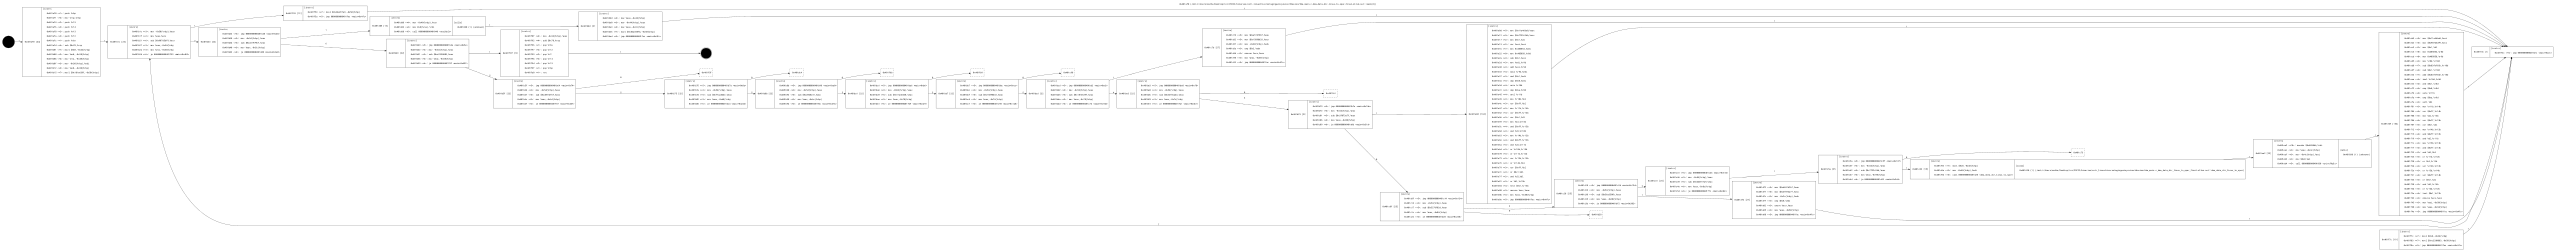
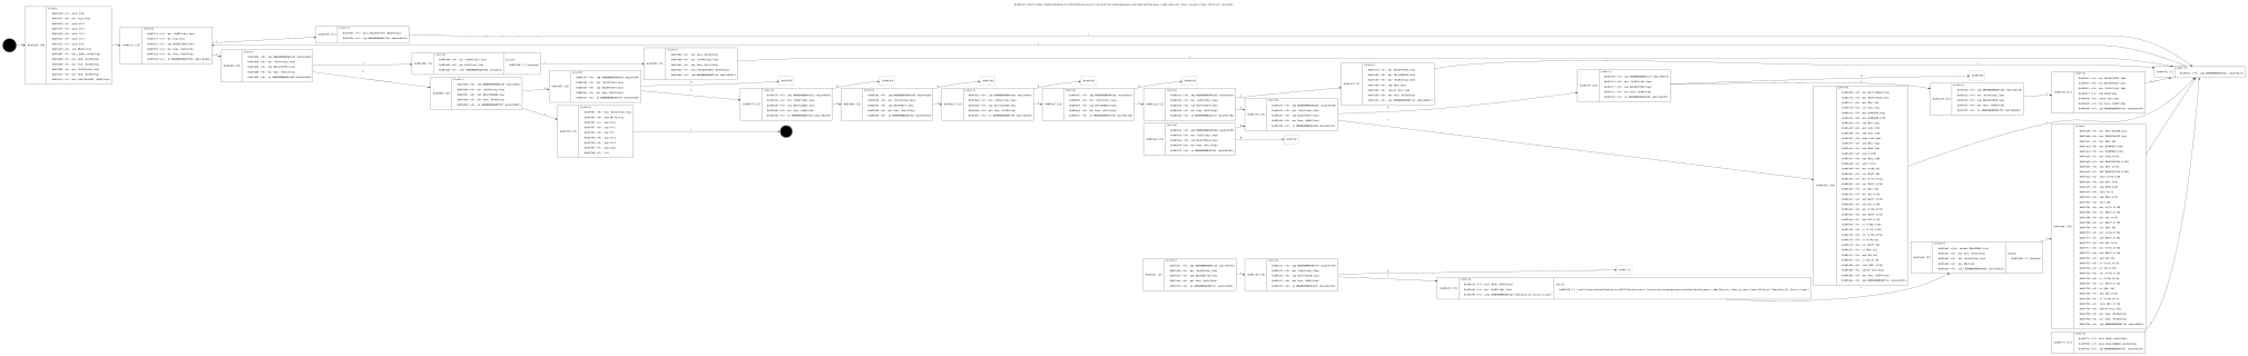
  digraph {
    fontname="Roboto Mono"
    label="0x401af0 (/mnt/c/Users/mathe/Desktop/tcc/POCII/binaries/extr_linuxdriversstagingunisysvisorhbavisorhba_main.c_dma_data_dir_linux_to_spar_Final-ollvm.out::main(0))"
    labelloc=t
    rankdir=LR
    node [fontname="Roboto Mono" shape=record]
    edge [fontname="Roboto Mono"]
    Entry [fillcolor=black height=0.3 shape=circle style=filled width=0.3]
    n2 [label="{\n     0x401af0 [44]\l\n     | [instrs]\l\n     &nbsp;&nbsp;0x401af0 \<+1\>: push %rbp\l\n     &nbsp;&nbsp;0x401af1 \<+3\>: mov %rsp,%rbp\l\n     &nbsp;&nbsp;0x401af4 \<+2\>: push %r15\l\n     &nbsp;&nbsp;0x401af6 \<+2\>: push %r14\l\n     &nbsp;&nbsp;0x401af8 \<+2\>: push %r13\l\n     &nbsp;&nbsp;0x401afa \<+2\>: push %r12\l\n     &nbsp;&nbsp;0x401afc \<+1\>: push %rbx\l\n     &nbsp;&nbsp;0x401afd \<+4\>: sub $0x78,%rsp\l\n     &nbsp;&nbsp;0x401b01 \<+7\>: movl $0x0,-0x34(%rbp)\l\n     &nbsp;&nbsp;0x401b08 \<+3\>: mov %edi,-0x38(%rbp)\l\n     &nbsp;&nbsp;0x401b0b \<+4\>: mov %rsi,-0x40(%rbp)\l\n     &nbsp;&nbsp;0x401b0f \<+3\>: mov -0x38(%rbp),%edi\l\n     &nbsp;&nbsp;0x401b12 \<+3\>: mov %edi,-0x30(%rbp)\l\n     &nbsp;&nbsp;0x401b15 \<+7\>: movl $0x181e639f,-0x50(%rbp)\l\n  }"]
    n3 [label="{\n     0x401b1c [23]\l\n     | [instrs]\l\n     &nbsp;&nbsp;0x401b1c \<+3\>: mov -0x50(%rbp),%eax\l\n     &nbsp;&nbsp;0x401b1f \<+2\>: mov %eax,%ecx\l\n     &nbsp;&nbsp;0x401b21 \<+6\>: sub $0x907d5df9,%ecx\l\n     &nbsp;&nbsp;0x401b27 \<+3\>: mov %eax,-0x54(%rbp)\l\n     &nbsp;&nbsp;0x401b2a \<+3\>: mov %ecx,-0x58(%rbp)\l\n     &nbsp;&nbsp;0x401b2d \<+6\>: je 0000000000401f53 \<main+0x463\>\l\n  }"]
    n4 [label="{\n     0x401f53 [12]\l\n     | [instrs]\l\n     &nbsp;&nbsp;0x401f53 \<+7\>: movl $0x6de017a9,-0x50(%rbp)\l\n     &nbsp;&nbsp;0x401f5a \<+5\>: jmp 0000000000401fec \<main+0x4fc\>\l\n  }"]
    n5 [label="{\n     0x401b33 [22]\l\n     | [instrs]\l\n     &nbsp;&nbsp;0x401b33 \<+5\>: jmp 0000000000401b38 \<main+0x48\>\l\n     &nbsp;&nbsp;0x401b38 \<+3\>: mov -0x54(%rbp),%eax\l\n     &nbsp;&nbsp;0x401b3b \<+5\>: sub $0xa51979bf,%eax\l\n     &nbsp;&nbsp;0x401b40 \<+3\>: mov %eax,-0x5c(%rbp)\l\n     &nbsp;&nbsp;0x401b43 \<+6\>: je 0000000000401dd0 \<main+0x2e0\>\l\n  }"]
    n6 [label="{\n     0x401fec [5]\l\n     | [instrs]\l\n     &nbsp;&nbsp;0x401fec \<+5\>: jmp 0000000000401b1c \<main+0x2c\>\l\n  }"]
    n7 [label="{\n     0x401dd0 [13]\l\n     | [instrs]\l\n     &nbsp;&nbsp;0x401dd0 \<+4\>: mov -0x40(%rbp),%rax\l\n     &nbsp;&nbsp;0x401dd4 \<+4\>: mov 0x8(%rax),%rdi\l\n     &nbsp;&nbsp;0x401dd8 \<+5\>: call 0000000000401040 \<atoi@plt\>\l\n     | [calls]\l\n     &nbsp;&nbsp;0x401040 \{1\} (unknown)\l\n  }"]
    n8 [label="{\n     0x401b49 [22]\l\n     | [instrs]\l\n     &nbsp;&nbsp;0x401b49 \<+5\>: jmp 0000000000401b4e \<main+0x5e\>\l\n     &nbsp;&nbsp;0x401b4e \<+3\>: mov -0x54(%rbp),%eax\l\n     &nbsp;&nbsp;0x401b51 \<+5\>: sub $0xc2330083,%eax\l\n     &nbsp;&nbsp;0x401b56 \<+3\>: mov %eax,-0x60(%rbp)\l\n     &nbsp;&nbsp;0x401b59 \<+6\>: je 0000000000401f8f \<main+0x49f\>\l\n  }"]
    n9 [label="{\n     0x401ddd [21]\l\n     | [instrs]\l\n     &nbsp;&nbsp;0x401ddd \<+3\>: mov %eax,-0x44(%rbp)\l\n     &nbsp;&nbsp;0x401de0 \<+3\>: mov -0x44(%rbp),%eax\l\n     &nbsp;&nbsp;0x401de3 \<+3\>: mov %eax,-0x2c(%rbp)\l\n     &nbsp;&nbsp;0x401de6 \<+7\>: movl $0x56a350fb,-0x50(%rbp)\l\n     &nbsp;&nbsp;0x401ded \<+5\>: jmp 0000000000401fec \<main+0x4fc\>\l\n  }"]
    n10 [label="{\n     0x401f8f [18]\l\n     | [instrs]\l\n     &nbsp;&nbsp;0x401f8f \<+3\>: mov -0x34(%rbp),%eax\l\n     &nbsp;&nbsp;0x401f92 \<+4\>: add $0x78,%rsp\l\n     &nbsp;&nbsp;0x401f96 \<+1\>: pop %rbx\l\n     &nbsp;&nbsp;0x401f97 \<+2\>: pop %r12\l\n     &nbsp;&nbsp;0x401f99 \<+2\>: pop %r13\l\n     &nbsp;&nbsp;0x401f9b \<+2\>: pop %r14\l\n     &nbsp;&nbsp;0x401f9d \<+2\>: pop %r15\l\n     &nbsp;&nbsp;0x401f9f \<+1\>: pop %rbp\l\n     &nbsp;&nbsp;0x401fa0 \<+1\>: ret\l\n  }"]
    n11 [label="{\n     0x401b5f [22]\l\n     | [instrs]\l\n     &nbsp;&nbsp;0x401b5f \<+5\>: jmp 0000000000401b64 \<main+0x74\>\l\n     &nbsp;&nbsp;0x401b64 \<+3\>: mov -0x54(%rbp),%eax\l\n     &nbsp;&nbsp;0x401b67 \<+5\>: sub $0xd691df6f,%eax\l\n     &nbsp;&nbsp;0x401b6c \<+3\>: mov %eax,-0x64(%rbp)\l\n     &nbsp;&nbsp;0x401b6f \<+6\>: je 0000000000401f5f \<main+0x46f\>\l\n  }"]
    Exit [fillcolor=black height=0.3 peripheries=2 shape=circle style=filled width=0.3]
    n13 [label="{\n     0x401f5f\l\n  }" style=dashed]
    n14 [label="{\n     0x401b75 [22]\l\n     | [instrs]\l\n     &nbsp;&nbsp;0x401b75 \<+5\>: jmp 0000000000401b7a \<main+0x8a\>\l\n     &nbsp;&nbsp;0x401b7a \<+3\>: mov -0x54(%rbp),%eax\l\n     &nbsp;&nbsp;0x401b7d \<+5\>: sub $0xf7aa546e,%eax\l\n     &nbsp;&nbsp;0x401b82 \<+3\>: mov %eax,-0x68(%rbp)\l\n     &nbsp;&nbsp;0x401b85 \<+6\>: je 0000000000401dc4 \<main+0x2d4\>\l\n  }"]
    n15 [label="{\n     0x401eb9 [154]\l\n     | [instrs]\l\n     &nbsp;&nbsp;0x401eb9 \<+5\>: mov $0x11a466e0,%esi\l\n     &nbsp;&nbsp;0x401ebe \<+5\>: mov $0x907d5df9,%ecx\l\n     &nbsp;&nbsp;0x401ec3 \<+2\>: mov $0x1,%dl\l\n     &nbsp;&nbsp;0x401ec5 \<+8\>: mov 0x405054,%r8d\l\n     &nbsp;&nbsp;0x401ecd \<+8\>: mov 0x405058,%r9d\l\n     &nbsp;&nbsp;0x401ed5 \<+3\>: mov %r8d,%r10d\l\n     &nbsp;&nbsp;0x401ed8 \<+7\>: sub $0x83fef65e,%r10d\l\n     &nbsp;&nbsp;0x401edf \<+4\>: sub $0x1,%r10d\l\n     &nbsp;&nbsp;0x401ee3 \<+7\>: add $0x83fef65e,%r10d\l\n     &nbsp;&nbsp;0x401eea \<+4\>: imul %r10d,%r8d\l\n     &nbsp;&nbsp;0x401eee \<+4\>: and $0x1,%r8d\l\n     &nbsp;&nbsp;0x401ef2 \<+4\>: cmp $0x0,%r8d\l\n     &nbsp;&nbsp;0x401ef6 \<+4\>: sete %r11b\l\n     &nbsp;&nbsp;0x401efa \<+4\>: cmp $0xa,%r9d\l\n     &nbsp;&nbsp;0x401efe \<+3\>: setl %bl\l\n     &nbsp;&nbsp;0x401f01 \<+3\>: mov %r11b,%r14b\l\n     &nbsp;&nbsp;0x401f04 \<+4\>: xor $0xff,%r14b\l\n     &nbsp;&nbsp;0x401f08 \<+3\>: mov %bl,%r15b\l\n     &nbsp;&nbsp;0x401f0b \<+4\>: xor $0xff,%r15b\l\n     &nbsp;&nbsp;0x401f0f \<+3\>: xor $0x1,%dl\l\n     &nbsp;&nbsp;0x401f12 \<+3\>: mov %r14b,%r12b\l\n     &nbsp;&nbsp;0x401f15 \<+4\>: and $0xff,%r12b\l\n     &nbsp;&nbsp;0x401f19 \<+3\>: and %dl,%r11b\l\n     &nbsp;&nbsp;0x401f1c \<+3\>: mov %r15b,%r13b\l\n     &nbsp;&nbsp;0x401f1f \<+4\>: and $0xff,%r13b\l\n     &nbsp;&nbsp;0x401f23 \<+2\>: and %dl,%bl\l\n     &nbsp;&nbsp;0x401f25 \<+3\>: or %r11b,%r12b\l\n     &nbsp;&nbsp;0x401f28 \<+3\>: or %bl,%r13b\l\n     &nbsp;&nbsp;0x401f2b \<+3\>: xor %r13b,%r12b\l\n     &nbsp;&nbsp;0x401f2e \<+3\>: or %r15b,%r14b\l\n     &nbsp;&nbsp;0x401f31 \<+4\>: xor $0xff,%r14b\l\n     &nbsp;&nbsp;0x401f35 \<+3\>: or $0x1,%dl\l\n     &nbsp;&nbsp;0x401f38 \<+3\>: and %dl,%r14b\l\n     &nbsp;&nbsp;0x401f3b \<+3\>: or %r14b,%r12b\l\n     &nbsp;&nbsp;0x401f3e \<+4\>: test $0x1,%r12b\l\n     &nbsp;&nbsp;0x401f42 \<+3\>: cmovne %ecx,%esi\l\n     &nbsp;&nbsp;0x401f45 \<+3\>: mov %esi,-0x50(%rbp)\l\n     &nbsp;&nbsp;0x401f48 \<+6\>: mov %eax,-0x94(%rbp)\l\n     &nbsp;&nbsp;0x401f4e \<+5\>: jmp 0000000000401fec \<main+0x4fc\>\l\n  }"]
    n16 [label="{\n     0x401dc4\l\n  }" style=dashed]
    n17 [label="{\n     0x401b8b [22]\l\n     | [instrs]\l\n     &nbsp;&nbsp;0x401b8b \<+5\>: jmp 0000000000401b90 \<main+0xa0\>\l\n     &nbsp;&nbsp;0x401b90 \<+3\>: mov -0x54(%rbp),%eax\l\n     &nbsp;&nbsp;0x401b93 \<+5\>: sub $0x2068c72,%eax\l\n     &nbsp;&nbsp;0x401b98 \<+3\>: mov %eax,-0x6c(%rbp)\l\n     &nbsp;&nbsp;0x401b9b \<+6\>: je 0000000000401f6b \<main+0x47b\>\l\n  }"]
    n18 [label="{\n     0x401ea2 [23]\l\n     | [instrs]\l\n     &nbsp;&nbsp;0x401ea2 \<+10\>: movabs $0x4030b6,%rdi\l\n     &nbsp;&nbsp;0x401eac \<+3\>: mov %eax,-0x4c(%rbp)\l\n     &nbsp;&nbsp;0x401eaf \<+3\>: mov -0x4c(%rbp),%esi\l\n     &nbsp;&nbsp;0x401eb2 \<+2\>: mov $0x0,%al\l\n     &nbsp;&nbsp;0x401eb4 \<+5\>: call 0000000000401030 \<printf@plt\>\l\n     | [calls]\l\n     &nbsp;&nbsp;0x401030 \{1\} (unknown)\l\n  }"]
    n19 [label="{\n     0x401f6b\l\n  }" style=dashed]
    n20 [label="{\n     0x401ba1 [22]\l\n     | [instrs]\l\n     &nbsp;&nbsp;0x401ba1 \<+5\>: jmp 0000000000401ba6 \<main+0xb6\>\l\n     &nbsp;&nbsp;0x401ba6 \<+3\>: mov -0x54(%rbp),%eax\l\n     &nbsp;&nbsp;0x401ba9 \<+5\>: sub $0x11a466e0,%eax\l\n     &nbsp;&nbsp;0x401bae \<+3\>: mov %eax,-0x70(%rbp)\l\n     &nbsp;&nbsp;0x401bb1 \<+6\>: je 0000000000401fb9 \<main+0x4c9\>\l\n  }"]
    n21 [label="{\n     0x401c73\l\n  }" style=dashed]
    n22 [label="{\n     0x401fb9\l\n  }" style=dashed]
    n23 [label="{\n     0x401bb7 [22]\l\n     | [instrs]\l\n     &nbsp;&nbsp;0x401bb7 \<+5\>: jmp 0000000000401bbc \<main+0xcc\>\l\n     &nbsp;&nbsp;0x401bbc \<+3\>: mov -0x54(%rbp),%eax\l\n     &nbsp;&nbsp;0x401bbf \<+5\>: sub $0x15898633,%eax\l\n     &nbsp;&nbsp;0x401bc4 \<+3\>: mov %eax,-0x74(%rbp)\l\n     &nbsp;&nbsp;0x401bc7 \<+6\>: je 0000000000401c98 \<main+0x1a8\>\l\n  }"]
    n24 [label="{\n     0x401e93 [15]\l\n     | [instrs]\l\n     &nbsp;&nbsp;0x401e93 \<+7\>: movl $0x0,-0x48(%rbp)\l\n     &nbsp;&nbsp;0x401e9a \<+3\>: mov -0x48(%rbp),%edi\l\n     &nbsp;&nbsp;0x401e9d \<+5\>: call 0000000000401620 \<dma_data_dir_linux_to_spar\>\l\n     | [calls]\l\n     &nbsp;&nbsp;0x401620 \{1\} (/mnt/c/Users/mathe/Desktop/tcc/POCII/binaries/extr_linuxdriversstagingunisysvisorhbavisorhba_main.c_dma_data_dir_linux_to_spar_Final-ollvm.out::dma_data_dir_linux_to_spar)\l\n  }"]
    n25 [label="{\n     0x401c98\l\n  }" style=dashed]
    n26 [label="{\n     0x401bcd [22]\l\n     | [instrs]\l\n     &nbsp;&nbsp;0x401bcd \<+5\>: jmp 0000000000401bd2 \<main+0xe2\>\l\n     &nbsp;&nbsp;0x401bd2 \<+3\>: mov -0x54(%rbp),%eax\l\n     &nbsp;&nbsp;0x401bd5 \<+5\>: sub $0x181e639f,%eax\l\n     &nbsp;&nbsp;0x401bda \<+3\>: mov %eax,-0x78(%rbp)\l\n     &nbsp;&nbsp;0x401bdd \<+6\>: je 0000000000401c7d \<main+0x18d\>\l\n  }"]
    n27 [label="{\n     0x401c5a [25]\l\n     | [instrs]\l\n     &nbsp;&nbsp;0x401c5a \<+5\>: jmp 0000000000401c5f \<main+0x16f\>\l\n     &nbsp;&nbsp;0x401c5f \<+3\>: mov -0x54(%rbp),%eax\l\n     &nbsp;&nbsp;0x401c62 \<+5\>: sub $0x7f32c2db,%eax\l\n     &nbsp;&nbsp;0x401c67 \<+6\>: mov %eax,-0x90(%rbp)\l\n     &nbsp;&nbsp;0x401c6d \<+6\>: je 0000000000401e93 \<main+0x3a3\>\l\n  }"]
    n28 [label="{\n     0x401c7d [27]\l\n     | [instrs]\l\n     &nbsp;&nbsp;0x401c7d \<+5\>: mov $0xa51979bf,%eax\l\n     &nbsp;&nbsp;0x401c82 \<+5\>: mov $0x15898633,%ecx\l\n     &nbsp;&nbsp;0x401c87 \<+3\>: mov -0x30(%rbp),%edx\l\n     &nbsp;&nbsp;0x401c8a \<+3\>: cmp $0x2,%edx\l\n     &nbsp;&nbsp;0x401c8d \<+3\>: cmovne %ecx,%eax\l\n     &nbsp;&nbsp;0x401c90 \<+3\>: mov %eax,-0x50(%rbp)\l\n     &nbsp;&nbsp;0x401c93 \<+5\>: jmp 0000000000401fec \<main+0x4fc\>\l\n  }"]
    n29 [label="{\n     0x401be3 [22]\l\n     | [instrs]\l\n     &nbsp;&nbsp;0x401be3 \<+5\>: jmp 0000000000401be8 \<main+0xf8\>\l\n     &nbsp;&nbsp;0x401be8 \<+3\>: mov -0x54(%rbp),%eax\l\n     &nbsp;&nbsp;0x401beb \<+5\>: sub $0x32f8ca44,%eax\l\n     &nbsp;&nbsp;0x401bf0 \<+3\>: mov %eax,-0x7c(%rbp)\l\n     &nbsp;&nbsp;0x401bf3 \<+6\>: je 0000000000401fa1 \<main+0x4b1\>\l\n  }"]
    n30 [label="{\n     0x401f7c [19]\l\n     | [instrs]\l\n     &nbsp;&nbsp;0x401f7c \<+7\>: movl $0x0,-0x34(%rbp)\l\n     &nbsp;&nbsp;0x401f83 \<+7\>: movl $0xc2330083,-0x50(%rbp)\l\n     &nbsp;&nbsp;0x401f8a \<+5\>: jmp 0000000000401fec \<main+0x4fc\>\l\n  }"]
    n31 [label="{\n     0x401fa1\l\n  }" style=dashed]
    n32 [label="{\n     0x401bf9 [22]\l\n     | [instrs]\l\n     &nbsp;&nbsp;0x401bf9 \<+5\>: jmp 0000000000401bfe \<main+0x10e\>\l\n     &nbsp;&nbsp;0x401bfe \<+3\>: mov -0x54(%rbp),%eax\l\n     &nbsp;&nbsp;0x401c01 \<+5\>: sub $0x3f073a7f,%eax\l\n     &nbsp;&nbsp;0x401c06 \<+3\>: mov %eax,-0x80(%rbp)\l\n     &nbsp;&nbsp;0x401c09 \<+6\>: je 0000000000401e0d \<main+0x31d\>\l\n  }"]
    n33 [label="{\n     0x401c41 [25]\l\n     | [instrs]\l\n     &nbsp;&nbsp;0x401c41 \<+5\>: jmp 0000000000401c46 \<main+0x156\>\l\n     &nbsp;&nbsp;0x401c46 \<+3\>: mov -0x54(%rbp),%eax\l\n     &nbsp;&nbsp;0x401c49 \<+5\>: sub $0x6de017a9,%eax\l\n     &nbsp;&nbsp;0x401c4e \<+6\>: mov %eax,-0x8c(%rbp)\l\n     &nbsp;&nbsp;0x401c54 \<+6\>: je 0000000000401f7c \<main+0x48c\>\l\n  }"]
    n34 [label="{\n     0x401e0d [134]\l\n     | [instrs]\l\n     &nbsp;&nbsp;0x401e0d \<+5\>: mov $0x11a466e0,%eax\l\n     &nbsp;&nbsp;0x401e12 \<+5\>: mov $0x7f32c2db,%ecx\l\n     &nbsp;&nbsp;0x401e17 \<+2\>: mov $0x1,%dl\l\n     &nbsp;&nbsp;0x401e19 \<+2\>: xor %esi,%esi\l\n     &nbsp;&nbsp;0x401e1b \<+7\>: mov 0x405054,%edi\l\n     &nbsp;&nbsp;0x401e22 \<+8\>: mov 0x405058,%r8d\l\n     &nbsp;&nbsp;0x401e2a \<+3\>: sub $0x1,%esi\l\n     &nbsp;&nbsp;0x401e2d \<+3\>: mov %edi,%r9d\l\n     &nbsp;&nbsp;0x401e30 \<+3\>: add %esi,%r9d\l\n     &nbsp;&nbsp;0x401e33 \<+4\>: imul %r9d,%edi\l\n     &nbsp;&nbsp;0x401e37 \<+3\>: and $0x1,%edi\l\n     &nbsp;&nbsp;0x401e3a \<+3\>: cmp $0x0,%edi\l\n     &nbsp;&nbsp;0x401e3d \<+4\>: sete %r10b\l\n     &nbsp;&nbsp;0x401e41 \<+4\>: cmp $0xa,%r8d\l\n     &nbsp;&nbsp;0x401e45 \<+4\>: setl %r11b\l\n     &nbsp;&nbsp;0x401e49 \<+3\>: mov %r10b,%bl\l\n     &nbsp;&nbsp;0x401e4c \<+3\>: xor $0xff,%bl\l\n     &nbsp;&nbsp;0x401e4f \<+3\>: mov %r11b,%r14b\l\n     &nbsp;&nbsp;0x401e52 \<+4\>: xor $0xff,%r14b\l\n     &nbsp;&nbsp;0x401e56 \<+3\>: xor $0x1,%dl\l\n     &nbsp;&nbsp;0x401e59 \<+3\>: mov %bl,%r15b\l\n     &nbsp;&nbsp;0x401e5c \<+4\>: and $0xff,%r15b\l\n     &nbsp;&nbsp;0x401e60 \<+3\>: and %dl,%r10b\l\n     &nbsp;&nbsp;0x401e63 \<+3\>: mov %r14b,%r12b\l\n     &nbsp;&nbsp;0x401e66 \<+4\>: and $0xff,%r12b\l\n     &nbsp;&nbsp;0x401e6a \<+3\>: and %dl,%r11b\l\n     &nbsp;&nbsp;0x401e6d \<+3\>: or %r10b,%r15b\l\n     &nbsp;&nbsp;0x401e70 \<+3\>: or %r11b,%r12b\l\n     &nbsp;&nbsp;0x401e73 \<+3\>: xor %r12b,%r15b\l\n     &nbsp;&nbsp;0x401e76 \<+3\>: or %r14b,%bl\l\n     &nbsp;&nbsp;0x401e79 \<+3\>: xor $0xff,%bl\l\n     &nbsp;&nbsp;0x401e7c \<+3\>: or $0x1,%dl\l\n     &nbsp;&nbsp;0x401e7f \<+2\>: and %dl,%bl\l\n     &nbsp;&nbsp;0x401e81 \<+3\>: or %bl,%r15b\l\n     &nbsp;&nbsp;0x401e84 \<+4\>: test $0x1,%r15b\l\n     &nbsp;&nbsp;0x401e88 \<+3\>: cmovne %ecx,%eax\l\n     &nbsp;&nbsp;0x401e8b \<+3\>: mov %eax,-0x50(%rbp)\l\n     &nbsp;&nbsp;0x401e8e \<+5\>: jmp 0000000000401fec \<main+0x4fc\>\l\n  }"]
    n35 [label="{\n     0x401c0f [25]\l\n     | [instrs]\l\n     &nbsp;&nbsp;0x401c0f \<+5\>: jmp 0000000000401c14 \<main+0x124\>\l\n     &nbsp;&nbsp;0x401c14 \<+3\>: mov -0x54(%rbp),%eax\l\n     &nbsp;&nbsp;0x401c17 \<+5\>: sub $0x5276f82d,%eax\l\n     &nbsp;&nbsp;0x401c1c \<+6\>: mov %eax,-0x84(%rbp)\l\n     &nbsp;&nbsp;0x401c22 \<+6\>: je 0000000000401d28 \<main+0x238\>\l\n  }"]
    n36 [label="{\n     0x401df2 [27]\l\n     | [instrs]\l\n     &nbsp;&nbsp;0x401df2 \<+5\>: mov $0xd691df6f,%eax\l\n     &nbsp;&nbsp;0x401df7 \<+5\>: mov $0x3f073a7f,%ecx\l\n     &nbsp;&nbsp;0x401dfc \<+3\>: mov -0x2c(%rbp),%edx\l\n     &nbsp;&nbsp;0x401dff \<+3\>: cmp $0x0,%edx\l\n     &nbsp;&nbsp;0x401e02 \<+3\>: cmove %ecx,%eax\l\n     &nbsp;&nbsp;0x401e05 \<+3\>: mov %eax,-0x50(%rbp)\l\n     &nbsp;&nbsp;0x401e08 \<+5\>: jmp 0000000000401fec \<main+0x4fc\>\l\n  }"]
    n37 [label="{\n     0x401c28 [25]\l\n     | [instrs]\l\n     &nbsp;&nbsp;0x401c28 \<+5\>: jmp 0000000000401c2d \<main+0x13d\>\l\n     &nbsp;&nbsp;0x401c2d \<+3\>: mov -0x54(%rbp),%eax\l\n     &nbsp;&nbsp;0x401c30 \<+5\>: sub $0x56a350fb,%eax\l\n     &nbsp;&nbsp;0x401c35 \<+6\>: mov %eax,-0x88(%rbp)\l\n     &nbsp;&nbsp;0x401c3b \<+6\>: je 0000000000401df2 \<main+0x302\>\l\n  }"]
    n38 [label="{\n     0x401d28\l\n  }" style=dashed]
    Entry -> n2 [label=" 1"]
    n2 -> n3 [label=" 1"]
    n3 -> n4 [label=" 1"]
    n3 -> n5 [label=" 7"]
    n4 -> n6 [label=" 1"]
    n5 -> n7 [label=" 1"]
    n5 -> n8 [label=" 6"]
    n6 -> n3 [label=" 7"]
    n7 -> n9 [label=" 1"]
    n8 -> n10 [label=" 1"]
    n8 -> n11 [label=" 5"]
    n9 -> n6 [label=" 1"]
    n10 -> Exit [label=" 1"]
    n11 -> n13 [label=" 0"]
    n11 -> n14 [label=" 5"]
    n14 -> n16 [label=" 0"]
    n14 -> n17 [label=" 5"]
    n15 -> n6 [label=" 1"]
    n17 -> n19 [label=" 0"]
    n17 -> n20 [label=" 5"]
    n18 -> n15 [label=" 1"]
    n20 -> n22 [label=" 0"]
    n20 -> n23 [label=" 5"]
    n23 -> n25 [label=" 0"]
    n23 -> n26 [label=" 5"]
    n24 -> n18 [label=" 1"]
    n26 -> n28 [label=" 1"]
-   n26 -> n29 [label=" 4"]
+   n26 -> n32 [label=" 4"]
    n27 -> n21 [label=" 0"]
    n27 -> n24 [label=" 1"]
    n28 -> n6 [label=" 1"]
    n29 -> n31 [label=" 0"]
    n29 -> n32 [label=" 4"]
    n30 -> n6 [label=" 1"]
    n32 -> n34 [label=" 1"]
    n32 -> n35 [label=" 0"]
    n33 -> n27 [label=" 1"]
    n34 -> n6 [label=" 1"]
    n35 -> n37 [label=" 3"]
    n35 -> n38 [label=" 0"]
    n36 -> n6 [label=" 1"]
-   n37 -> n33 [label=" 2"]
    n37 -> n36 [label=" 1"]
  }
